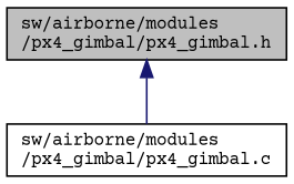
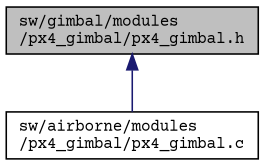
  digraph {
    fontname="Courier Prime"
    node [color=black fontname="Courier Prime" fontsize=10 shape=record style=filled]
-   n1 [fillcolor=grey75 fontcolor=black height=0.2 label="sw/airborne/modules\l/px4_gimbal/px4_gimbal.h" width=0.4]
+   n1 [fillcolor=grey75 fontcolor=black height=0.2 label="sw/gimbal/modules\l/px4_gimbal/px4_gimbal.h" width=0.4]
    n2 [fillcolor=white height=0.2 label="sw/airborne/modules\l/px4_gimbal/px4_gimbal.c" width=0.4]
    n1 -> n2 [color=midnightblue dir=back fontname="Courier Prime" fontsize=10 labelfontname=FreeSans labelfontsize=10 style=solid]
  }
